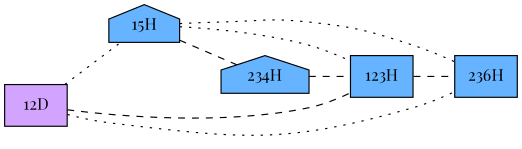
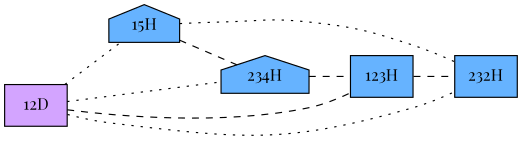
  graph {
    fontname="Playfair Display"
    rankdir=LR
    node [fillcolor="#66B3FF" fontname="Playfair Display" shape=box style=radial]
    edge [fontname="Playfair Display" penwidth=1 style=dotted]
    n1 [fillcolor="#D3A4FF" label="12D"]
    "15H" [shape=house]
    "234H" [shape=house]
    n4 [label="123H"]
-   "232H" [label="236H"]
+   "232H"
    n1 -- "15H"
+   n1 -- "234H"
    n1 -- n4 [style=dashed]
    n1 -- "232H"
    "15H" -- "234H" [style=dashed]
-   "15H" -- n4
    "15H" -- "232H"
    "234H" -- n4 [style=dashed]
    n4 -- "232H" [style=dashed]
  }
